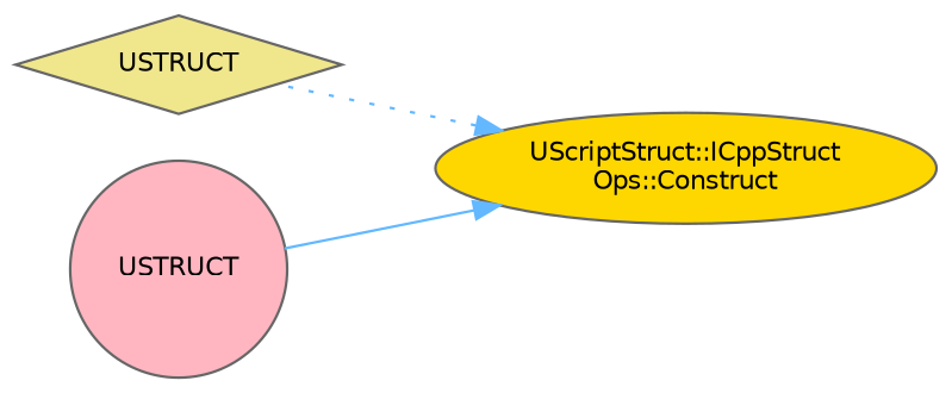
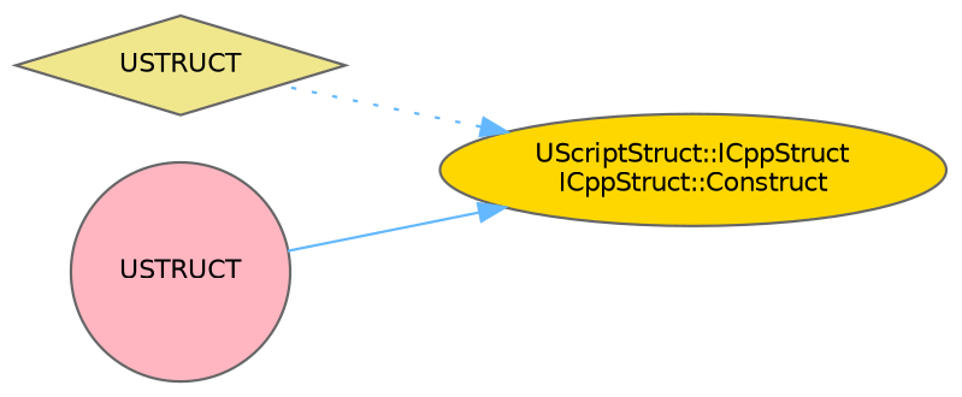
  digraph {
    rankdir=RL
    node [color=grey40 fontname=Helvetica fontsize=10 style=filled]
    edge [color=steelblue1 dir=back fontname=Helvetica fontsize=10 labelfontname=Helvetica labelfontsize=10]
-   n1 [color=gray40 fillcolor=gold fontcolor=black height=0.2 label="UScriptStruct::ICppStruct\lOps::Construct" shape=ellipse width=0.4]
+   n1 [color=gray40 fillcolor=gold fontcolor=black height=0.2 label="UScriptStruct::ICppStruct\lICppStruct::Construct" shape=ellipse width=0.4]
    n2 [fillcolor=khaki height=0.2 label=USTRUCT shape=diamond width=0.4]
    n3 [fillcolor=lightpink height=0.2 label=USTRUCT shape=circle width=0.4]
    n1 -> n2 [style=dotted]
    n1 -> n3 [style=solid]
  }
